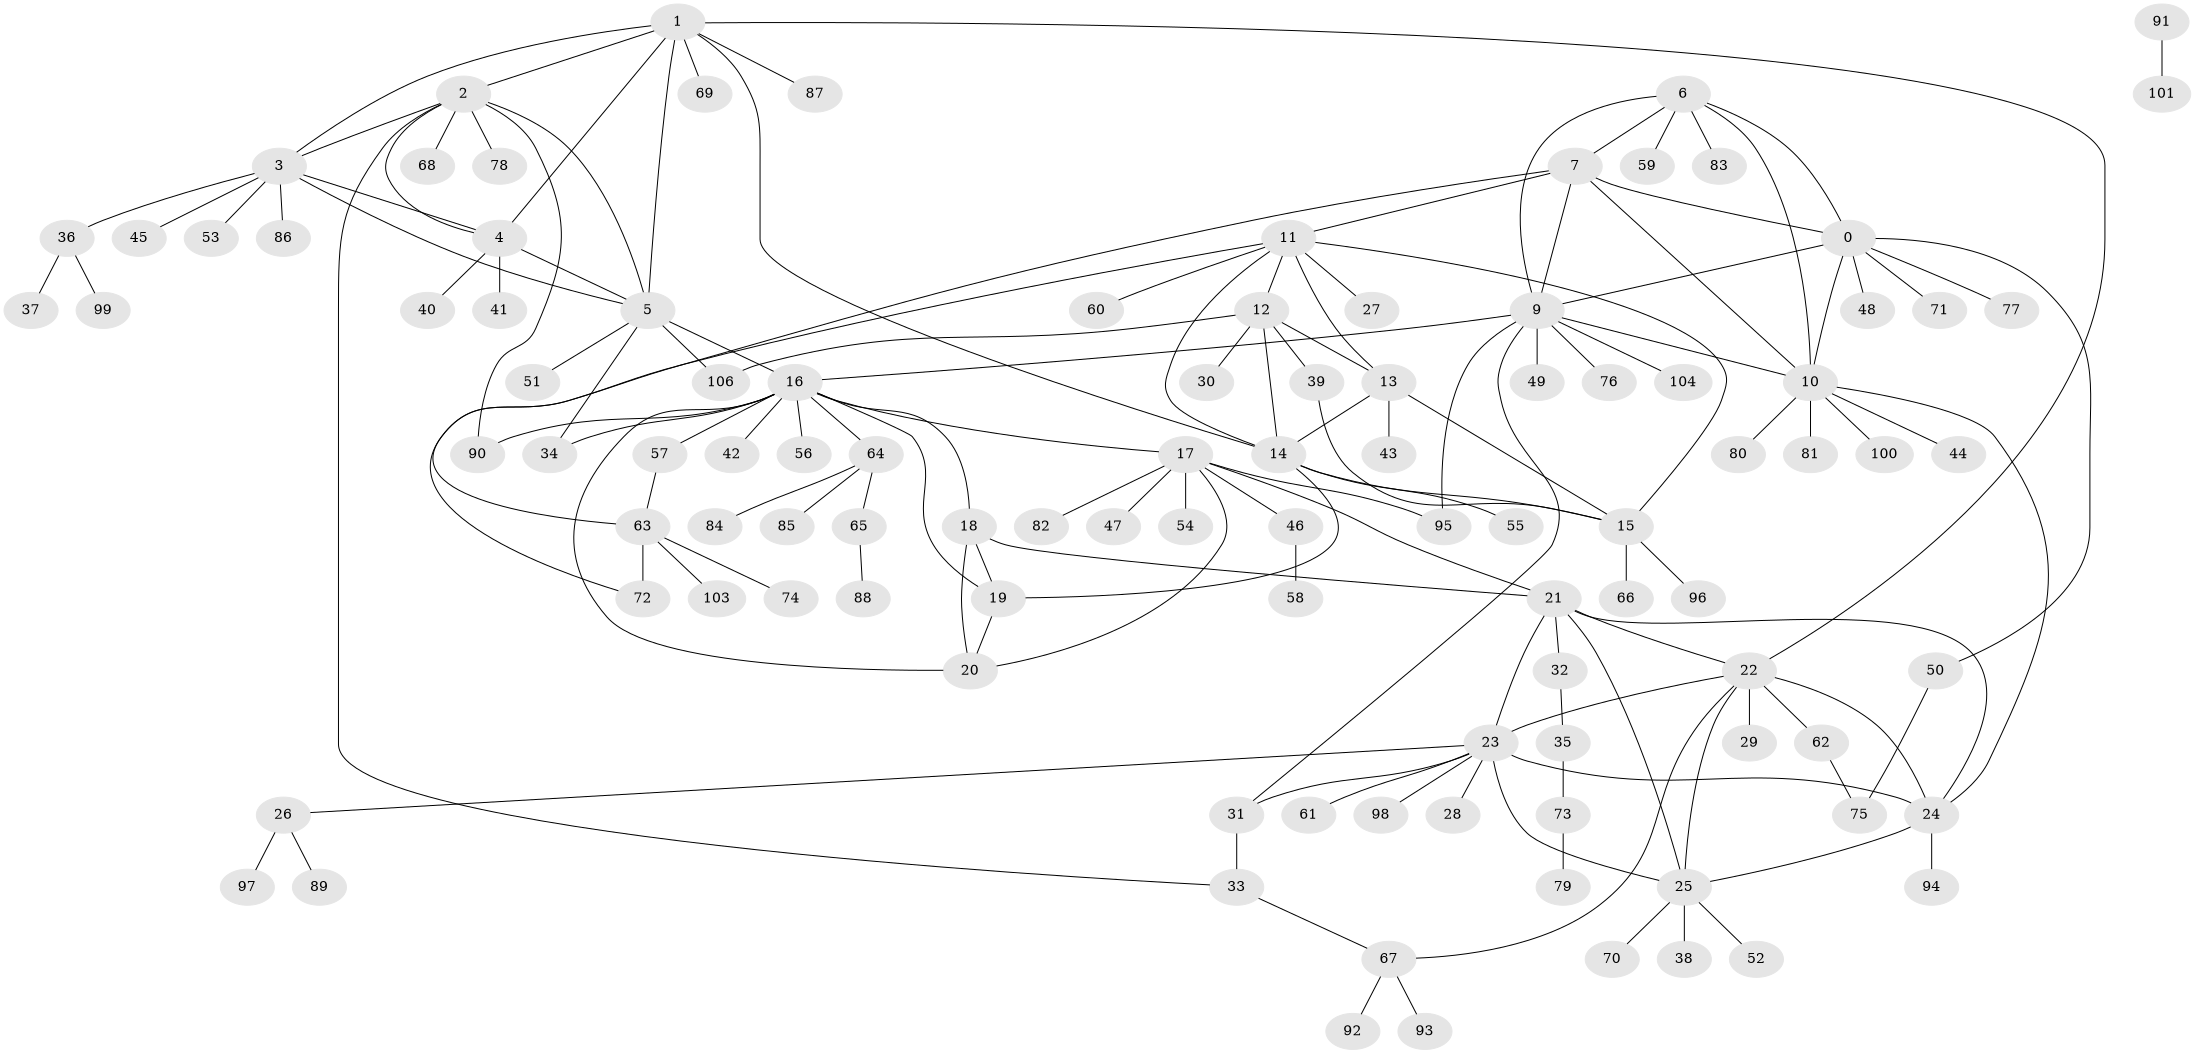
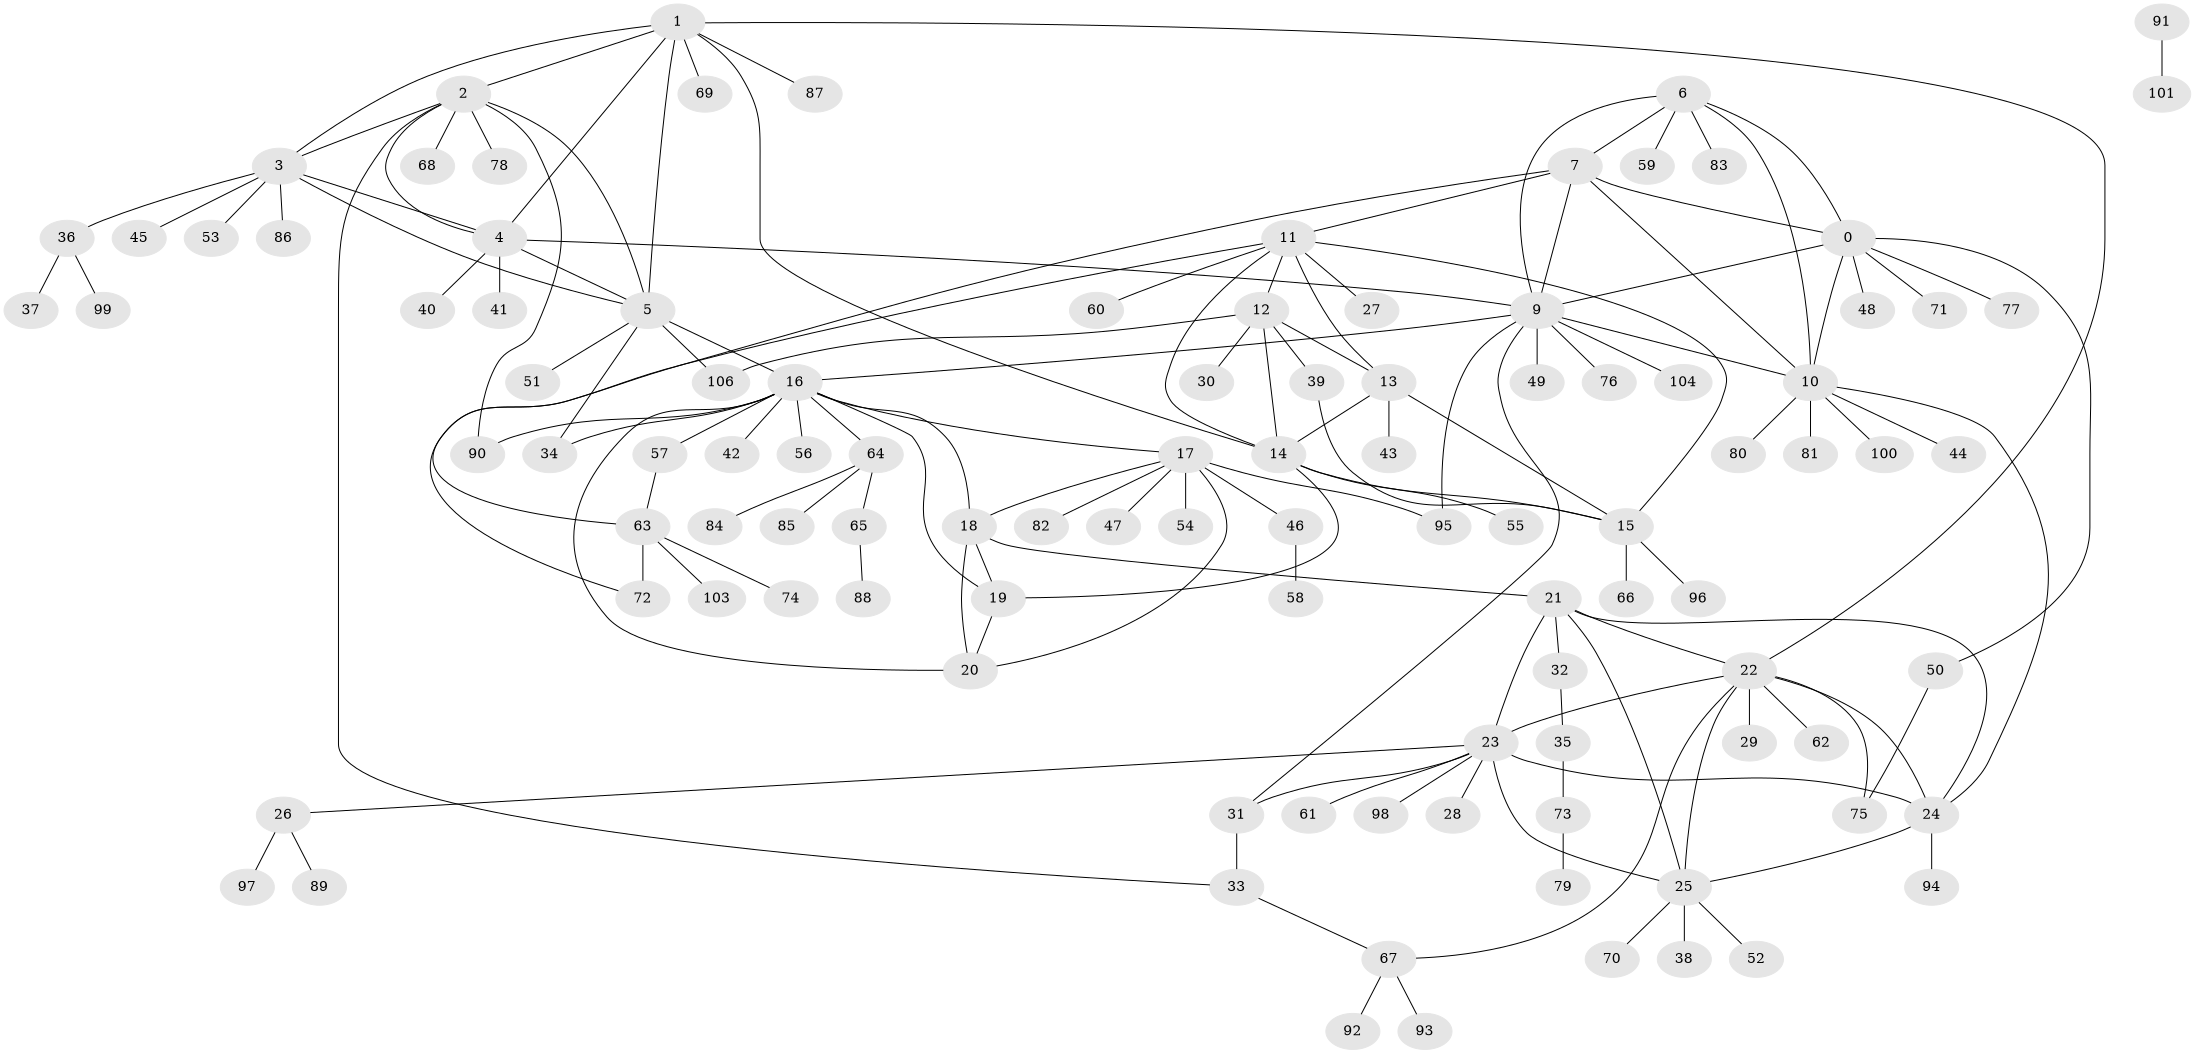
  graph {
    node [color=gray90 style=filled]
    1
    2
    3
    4
    5
    14
    22
    69
    87
    33
    68
    78
    90
    36
    45
    53
    86
    9
    40
    41
    16
    34
    51
    n24 [label=106]
    15
    19
    55
    24
    23
    25
    29
    62
    67
    75
    37
    99
    10
    31
    49
    76
    95
    104
    17
    18
    20
    42
    56
    57
    64
    6
    7
    n52 [label=0]
    59
    83
    11
    63
    48
    50
    71
    77
    44
    80
    81
    100
    12
    13
    27
    60
    72
    74
    103
    94
    91
    101
    30
    39
    43
    66
    96
    26
    28
    61
    98
    46
    47
    54
    82
    21
    65
    84
    85
    58
    32
    38
    52
    70
    35
    92
    93
    89
    97
    73
    79
    88
    1 -- 2
    1 -- 3
    1 -- 4
    1 -- 5
    1 -- 14
    1 -- 22
    1 -- 69
    1 -- 87
    2 -- 3
    2 -- 4
    2 -- 5
    2 -- 33
    2 -- 68
    2 -- 78
    2 -- 90
    3 -- 4
    3 -- 5
    3 -- 36
    3 -- 45
    3 -- 53
    3 -- 86
    4 -- 5
+   4 -- 9
    4 -- 40
    4 -- 41
    5 -- 16
    5 -- 34
    5 -- 51
    5 -- n24
    14 -- 15
    14 -- 19
    14 -- 55
    22 -- 24
    22 -- 23
    22 -- 25
    22 -- 29
    22 -- 62
    22 -- 67
-   62 -- 75
+   22 -- 75
    33 -- 67
    36 -- 37
    36 -- 99
    9 -- 16
    9 -- 10
    9 -- 31
    9 -- 49
    9 -- 76
    9 -- 95
    9 -- 104
    16 -- 90
    16 -- 34
    16 -- 19
    16 -- 17
    16 -- 18
    16 -- 20
    16 -- 42
    16 -- 56
    16 -- 57
    16 -- 64
    15 -- 66
    15 -- 96
    19 -- 20
    24 -- 25
    24 -- 94
    23 -- 24
    23 -- 25
    23 -- 31
    23 -- 26
    23 -- 28
    23 -- 61
    23 -- 98
    25 -- 38
    25 -- 52
    25 -- 70
    67 -- 92
    67 -- 93
    10 -- 24
    10 -- 44
    10 -- 80
    10 -- 81
    10 -- 100
    31 -- 33
    17 -- 95
-   17 -- 21
+   17 -- 18
    17 -- 20
    17 -- 46
    17 -- 47
    17 -- 54
    17 -- 82
    18 -- 19
    18 -- 20
    18 -- 21
    57 -- 63
    64 -- 65
    64 -- 84
    64 -- 85
    6 -- 9
    6 -- 10
    6 -- 7
    6 -- n52
    6 -- 59
    6 -- 83
    7 -- 9
    7 -- 10
    7 -- n52
    7 -- 11
    7 -- 63
    n52 -- 9
    n52 -- 10
    n52 -- 48
    n52 -- 50
    n52 -- 71
    n52 -- 77
    11 -- 14
    11 -- 15
    11 -- 12
    11 -- 13
    11 -- 27
    11 -- 60
    11 -- 72
    63 -- 72
    63 -- 74
    63 -- 103
    50 -- 75
    12 -- 14
    12 -- n24
    12 -- 13
    12 -- 30
    12 -- 39
    13 -- 14
    13 -- 15
    13 -- 43
    91 -- 101
    39 -- 15
    26 -- 89
    26 -- 97
    46 -- 58
    21 -- 22
    21 -- 24
    21 -- 23
    21 -- 25
    21 -- 32
    65 -- 88
    32 -- 35
    35 -- 73
    73 -- 79
  }
